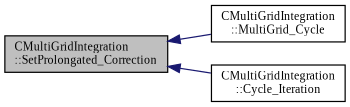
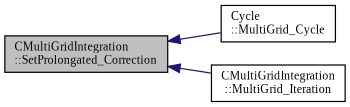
  digraph {
    fontname="Liberation Serif"
    rankdir=LR
    node [color=black fillcolor=white fontname="Liberation Serif" fontsize=10 shape=record style=filled]
    edge [color=midnightblue dir=back fontname="Liberation Serif" fontsize=10 labelfontname=Helvetica labelfontsize=10 style=solid]
    n1 [fillcolor=grey75 fontcolor=black height=0.2 label="CMultiGridIntegration\l::SetProlongated_Correction" width=0.4]
-   n2 [height=0.2 label="CMultiGridIntegration\l::MultiGrid_Cycle" width=0.4]
-   n3 [height=0.2 label="CMultiGridIntegration\l::Cycle_Iteration" width=0.4]
+   n2 [height=0.2 label="Cycle\l::MultiGrid_Cycle" width=0.4]
+   n3 [height=0.2 label="CMultiGridIntegration\l::MultiGrid_Iteration" width=0.4]
    n1 -> n2
    n1 -> n3
  }
